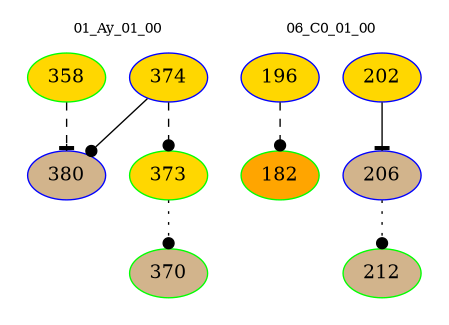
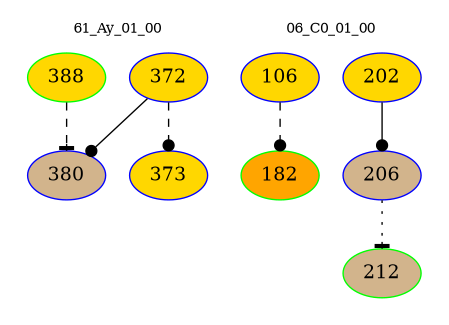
  digraph {
    node [color=blue fillcolor=gold style=filled]
    edge [arrowhead=dot color=black style=dashed]
-   n1 [label=374]
-   n2 [color=green label=373]
+   n1 [label=372]
+   n2 [label=373]
    n3 [fillcolor=tan label=380]
-   n4 [color=green fillcolor=tan label=370]
-   n5 [color=green label=358]
+   n5 [color=green label=388]
    n6 [label=202]
-   n7 [label=196]
+   n7 [label=106]
    n8 [fillcolor=tan label=206]
    n9 [color=green fillcolor=orange label=182]
    n10 [color=green fillcolor=tan label=212]
    subgraph cluster_1 {
      color=white
      fontsize=10
-     label="01_Ay_01_00"
+     label="61_Ay_01_00"
      n1
      n2
      n3
-     n4
      n5
    }
    subgraph cluster_2 {
      color=white
      fontsize=10
      label="06_C0_01_00"
      n6
      n7
      n8
      n9
      n10
    }
    n1 -> n2
    n1 -> n3 [style=solid]
-   n2 -> n4 [style=dotted]
    n5 -> n3 [arrowhead=tee]
-   n6 -> n8 [arrowhead=tee style=solid]
+   n6 -> n8 [style=solid]
    n7 -> n9
-   n8 -> n10 [style=dotted]
+   n8 -> n10 [arrowhead=tee style=dotted]
  }
